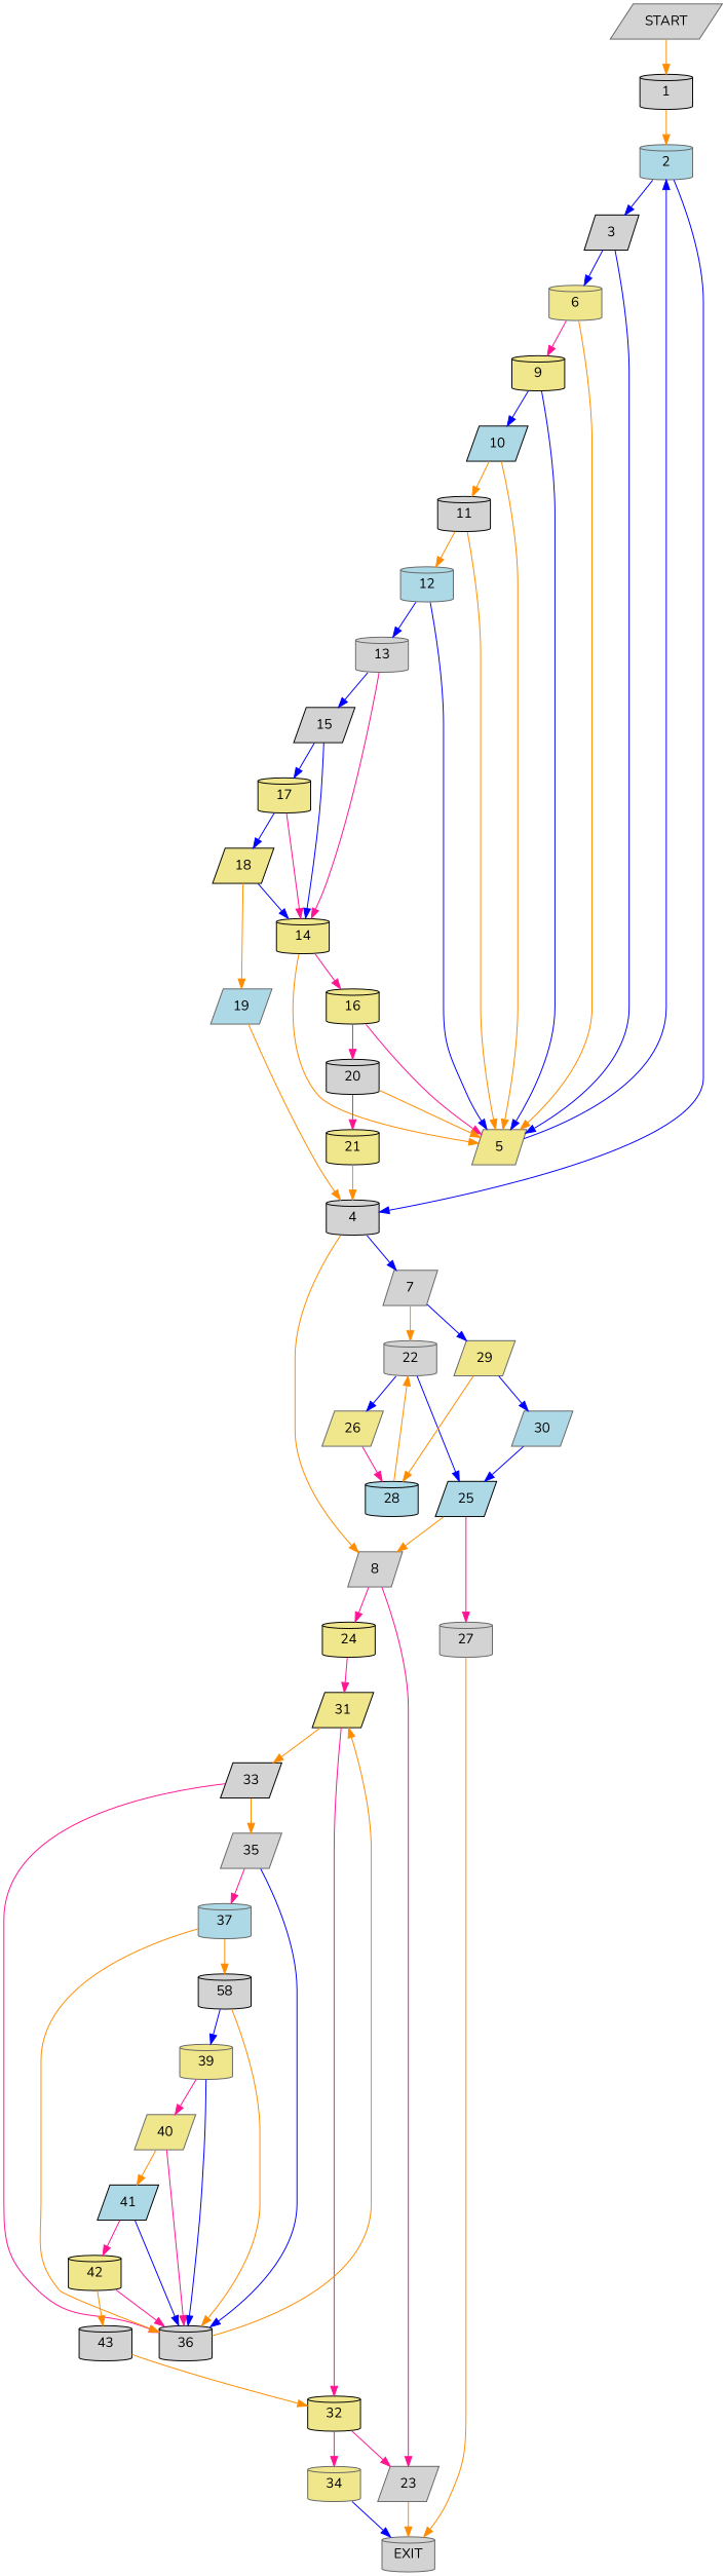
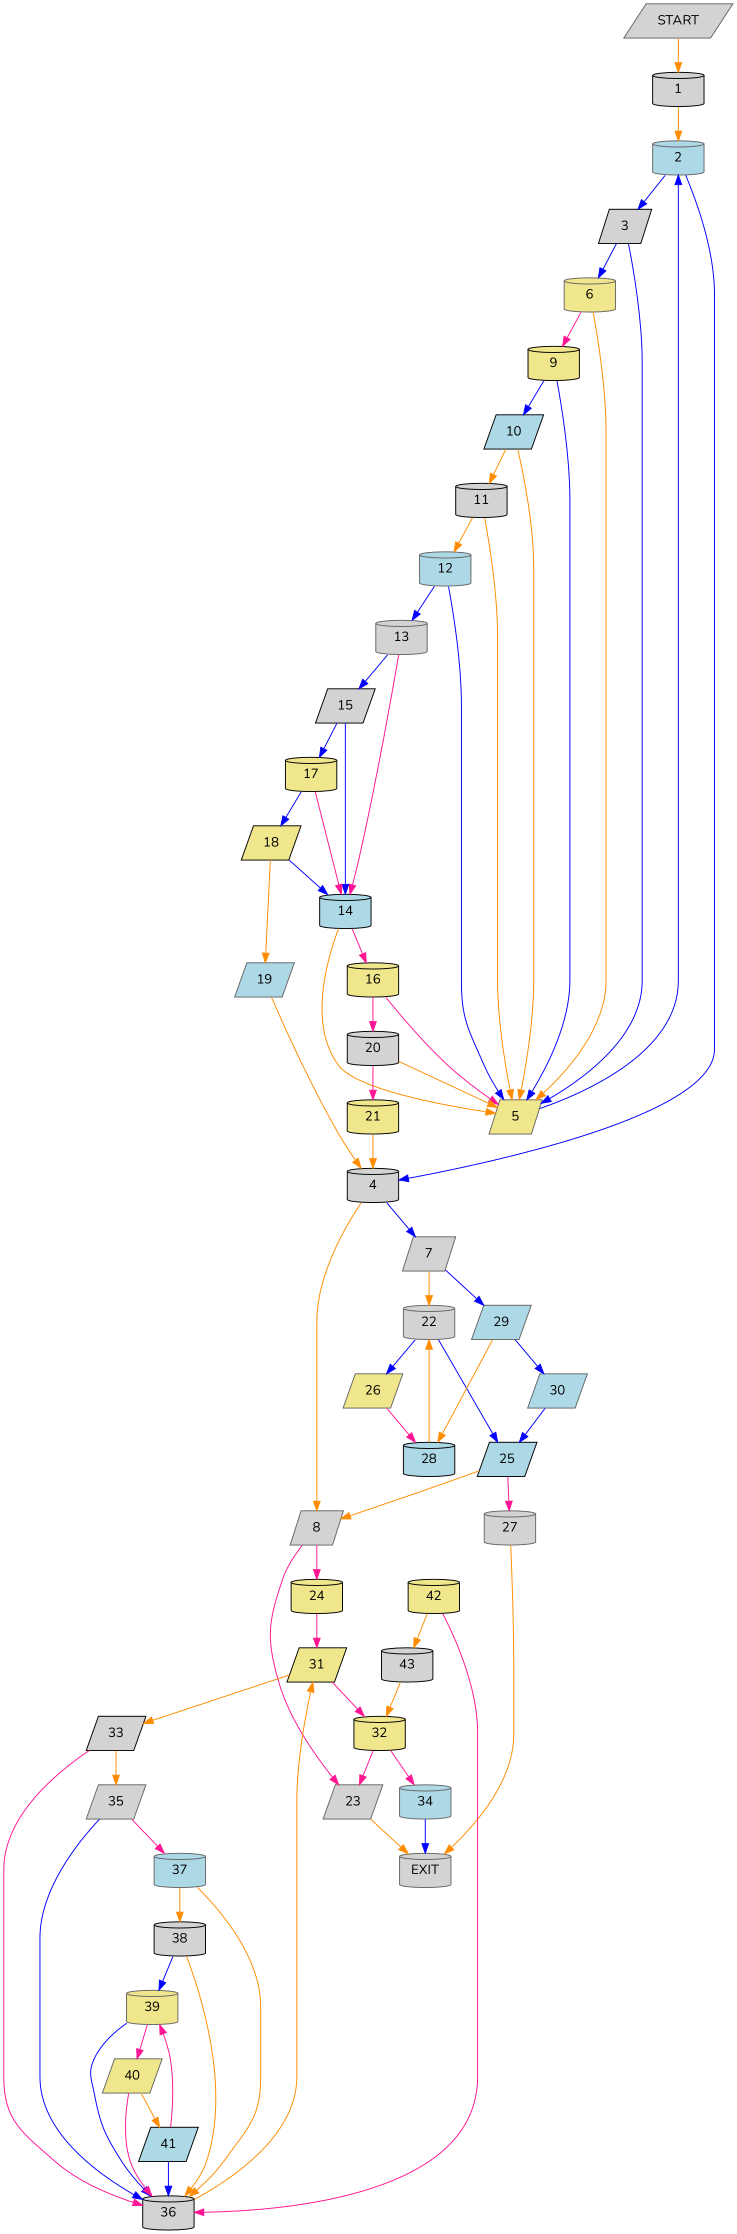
  digraph {
    fontname=Nunito
    node [color=black fillcolor=lightgrey fontname=Nunito shape=cylinder style=filled]
    edge [color=darkorange fontname=Nunito]
    n1 [color=gray40 label=START shape=parallelogram]
    1
    2 [color=gray40 fillcolor=lightblue]
    n4 [color=gray40 label=EXIT]
    3 [shape=parallelogram]
    4
    5 [color=gray40 fillcolor=khaki shape=parallelogram]
    6 [color=gray40 fillcolor=khaki]
    7 [color=gray40 shape=parallelogram]
    8 [color=gray40 shape=parallelogram]
    9 [fillcolor=khaki]
    22 [color=gray40]
-   29 [color=gray40 fillcolor=khaki shape=parallelogram]
+   29 [color=gray40 fillcolor=lightblue shape=parallelogram]
    23 [color=gray40 shape=parallelogram]
    24 [fillcolor=khaki]
    10 [fillcolor=lightblue shape=parallelogram]
    25 [fillcolor=lightblue shape=parallelogram]
    26 [color=gray40 fillcolor=khaki shape=parallelogram]
    31 [fillcolor=khaki shape=parallelogram]
    11
    12 [color=gray40 fillcolor=lightblue]
    13 [color=gray40]
-   14 [fillcolor=khaki]
+   14 [fillcolor=lightblue]
    15 [shape=parallelogram]
    16 [fillcolor=khaki]
    17 [fillcolor=khaki]
    20
    18 [fillcolor=khaki shape=parallelogram]
    21 [fillcolor=khaki]
    19 [color=gray40 fillcolor=lightblue shape=parallelogram]
    27 [color=gray40]
    28 [fillcolor=lightblue]
    32 [fillcolor=khaki]
    33 [shape=parallelogram]
    30 [color=gray40 fillcolor=lightblue shape=parallelogram]
-   34 [color=gray40 fillcolor=khaki]
+   34 [color=gray40 fillcolor=lightblue]
    35 [color=gray40 shape=parallelogram]
    36
    37 [color=gray40 fillcolor=lightblue]
-   38 [label=58]
+   38
    39 [color=gray40 fillcolor=khaki]
    40 [color=gray40 fillcolor=khaki shape=parallelogram]
    41 [fillcolor=lightblue shape=parallelogram]
    42 [fillcolor=khaki]
    43
    n1 -> 1
    1 -> 2
    2 -> 3 [color=blue]
    2 -> 4 [color=blue]
    3 -> 5 [color=blue]
    3 -> 6 [color=blue]
    4 -> 7 [color=blue]
    4 -> 8
    5 -> 2 [color=blue]
    6 -> 5
    6 -> 9 [color=deeppink]
    7 -> 22
    7 -> 29 [color=blue]
    8 -> 23 [color=deeppink]
    8 -> 24 [color=deeppink]
    9 -> 5 [color=blue]
    9 -> 10 [color=blue]
    22 -> 25 [color=blue]
    22 -> 26 [color=blue]
    29 -> 28
    29 -> 30 [color=blue]
    23 -> n4
    24 -> 31 [color=deeppink]
    10 -> 5
    10 -> 11
    25 -> 8
    25 -> 27 [color=deeppink]
    26 -> 28 [color=deeppink]
    31 -> 32 [color=deeppink]
    31 -> 33
    11 -> 5
    11 -> 12
    12 -> 5 [color=blue]
    12 -> 13 [color=blue]
    13 -> 14 [color=deeppink]
    13 -> 15 [color=blue]
    14 -> 5
    14 -> 16 [color=deeppink]
    15 -> 14 [color=blue]
    15 -> 17 [color=blue]
    16 -> 5 [color=deeppink]
    16 -> 20 [color=deeppink]
    17 -> 14 [color=deeppink]
    17 -> 18 [color=blue]
    20 -> 5
    20 -> 21 [color=deeppink]
    18 -> 14 [color=blue]
    18 -> 19
    21 -> 4
    19 -> 4
    27 -> n4
    28 -> 22
    32 -> 23 [color=deeppink]
    32 -> 34 [color=deeppink]
    33 -> 35
    33 -> 36 [color=deeppink]
    30 -> 25 [color=blue]
    34 -> n4 [color=blue]
    35 -> 36 [color=blue]
    35 -> 37 [color=deeppink]
    36 -> 31
    37 -> 36
    37 -> 38
    38 -> 36
    38 -> 39 [color=blue]
    39 -> 36 [color=blue]
    39 -> 40 [color=deeppink]
    40 -> 36 [color=deeppink]
    40 -> 41
    41 -> 36 [color=blue]
-   41 -> 42 [color=deeppink]
+   41 -> 39 [color=deeppink]
    42 -> 36 [color=deeppink]
    42 -> 43
    43 -> 32
  }
